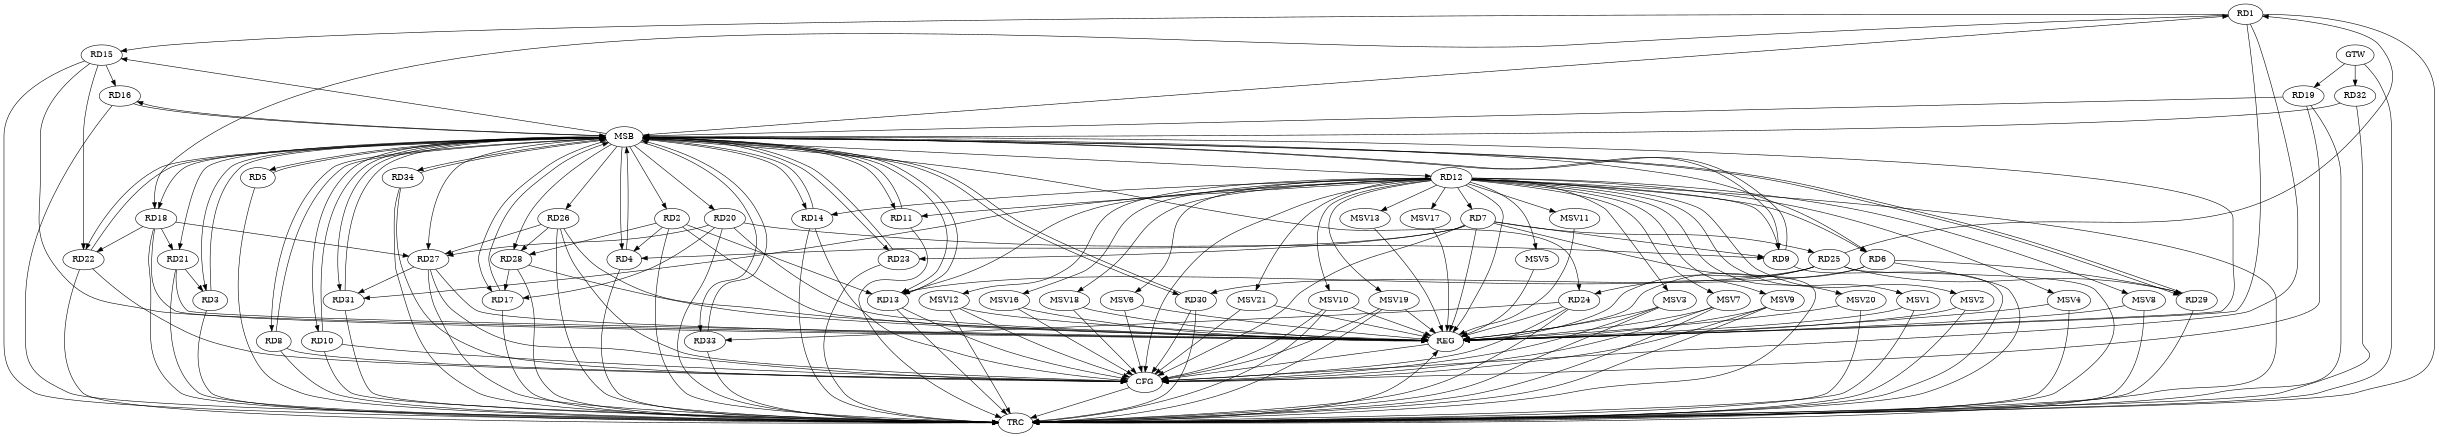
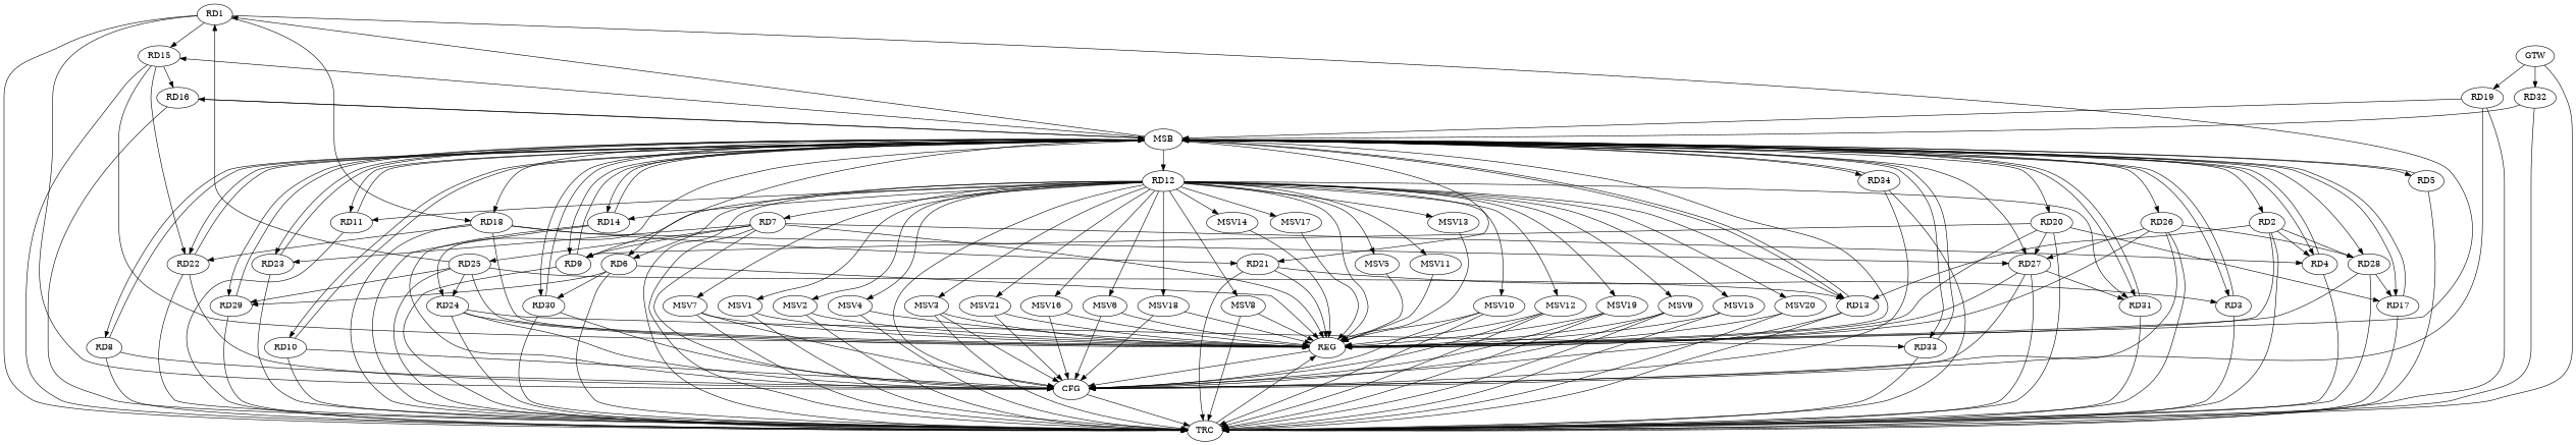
  strict digraph {
    n1 [label=RD1]
    n2 [label=RD15]
    n3 [label=RD18]
    n4 [label=REG]
    n5 [label=CFG]
    n6 [label=TRC]
    n7 [label=RD16]
    n8 [label=RD22]
    n9 [label=RD21]
    n10 [label=RD27]
    n11 [label=RD2]
    n12 [label=RD4]
    n13 [label=RD13]
    n14 [label=RD28]
    n15 [label=MSB]
    n16 [label=RD17]
    n17 [label=RD3]
    n18 [label=RD5]
    n19 [label=RD6]
    n20 [label=RD29]
    n21 [label=RD30]
    n22 [label=RD9]
    n23 [label=RD23]
    n24 [label=RD8]
    n25 [label=RD10]
    n26 [label=RD11]
    n27 [label=RD12]
    n28 [label=RD14]
    n29 [label=RD31]
    n30 [label=RD20]
    n31 [label=RD24]
    n32 [label=RD33]
    n33 [label=RD26]
    n34 [label=RD34]
    n35 [label=RD7]
    n36 [label=RD25]
    n37 [label=MSV1]
    n38 [label=MSV2]
    n39 [label=MSV3]
    n40 [label=MSV4]
    n41 [label=MSV5]
    n42 [label=MSV6]
    n43 [label=MSV7]
    n44 [label=MSV8]
    n45 [label=MSV9]
    n46 [label=MSV10]
    n47 [label=MSV11]
    n48 [label=MSV12]
    n49 [label=MSV13]
+   n50 [label=MSV14]
+   n51 [label=MSV15]
    n52 [label=MSV16]
    n53 [label=MSV17]
    n54 [label=MSV18]
    n55 [label=MSV19]
    n56 [label=MSV20]
    n57 [label=MSV21]
    n58 [label=RD19]
    n59 [label=RD32]
    n60 [label=GTW]
    n1 -> n2
    n1 -> n3
    n1 -> n4
    n1 -> n5
    n1 -> n6
    n2 -> n4
    n2 -> n6
    n2 -> n7
    n2 -> n8
    n3 -> n4
    n3 -> n6
    n3 -> n8
    n3 -> n9
    n3 -> n10
    n4 -> n5
    n5 -> n6
    n6 -> n4
    n7 -> n6
    n7 -> n15
    n8 -> n5
    n8 -> n6
    n8 -> n15
    n9 -> n4
    n9 -> n6
    n9 -> n17
    n10 -> n4
    n10 -> n5
    n10 -> n6
    n10 -> n29
    n11 -> n4
    n11 -> n6
    n11 -> n12
    n11 -> n13
    n11 -> n14
    n12 -> n6
    n12 -> n15
    n13 -> n5
    n13 -> n6
    n13 -> n15
    n14 -> n4
    n14 -> n6
    n14 -> n16
    n15 -> n1
    n15 -> n2
    n15 -> n3
    n15 -> n4
    n15 -> n7
    n15 -> n8
    n15 -> n9
    n15 -> n10
    n15 -> n11
    n15 -> n12
    n15 -> n13
    n15 -> n14
    n15 -> n16
    n15 -> n17
    n15 -> n18
    n15 -> n19
    n15 -> n20
    n15 -> n21
    n15 -> n22
    n15 -> n23
    n15 -> n24
    n15 -> n25
    n15 -> n26
    n15 -> n27
    n15 -> n28
    n15 -> n29
    n15 -> n30
    n15 -> n31
    n15 -> n32
    n15 -> n33
    n15 -> n34
    n16 -> n6
    n16 -> n15
    n17 -> n6
    n17 -> n15
    n18 -> n6
    n18 -> n15
    n19 -> n4
    n19 -> n6
    n19 -> n20
    n19 -> n21
    n20 -> n6
    n20 -> n15
    n21 -> n5
    n21 -> n6
    n21 -> n15
    n22 -> n6
    n22 -> n15
    n23 -> n6
    n23 -> n15
    n24 -> n5
    n24 -> n6
    n24 -> n15
    n25 -> n5
    n25 -> n6
    n25 -> n15
    n26 -> n6
    n26 -> n15
    n27 -> n4
    n27 -> n5
    n27 -> n6
    n27 -> n13
    n27 -> n19
    n27 -> n22
    n27 -> n26
    n27 -> n28
    n27 -> n29
    n27 -> n35
    n27 -> n37
    n27 -> n38
    n27 -> n39
    n27 -> n40
    n27 -> n41
    n27 -> n42
    n27 -> n43
    n27 -> n44
    n27 -> n45
    n27 -> n46
    n27 -> n47
    n27 -> n48
    n27 -> n49
+   n27 -> n50
+   n27 -> n51
    n27 -> n52
    n27 -> n53
    n27 -> n54
    n27 -> n55
    n27 -> n56
    n27 -> n57
    n28 -> n5
    n28 -> n6
    n28 -> n15
    n29 -> n6
    n29 -> n15
    n30 -> n4
    n30 -> n6
    n30 -> n10
    n30 -> n16
    n30 -> n22
    n31 -> n4
    n31 -> n5
    n31 -> n6
    n31 -> n32
    n32 -> n6
    n32 -> n15
    n33 -> n4
    n33 -> n5
    n33 -> n6
    n33 -> n10
    n33 -> n14
    n34 -> n5
    n34 -> n6
    n34 -> n15
    n35 -> n4
    n35 -> n5
    n35 -> n6
    n35 -> n12
    n35 -> n22
    n35 -> n23
    n35 -> n36
    n36 -> n1
    n36 -> n4
    n36 -> n6
    n36 -> n13
    n36 -> n20
    n36 -> n31
    n37 -> n4
    n37 -> n6
    n38 -> n4
    n38 -> n6
    n39 -> n4
    n39 -> n5
    n39 -> n6
    n40 -> n4
    n40 -> n6
    n41 -> n4
    n42 -> n4
    n42 -> n5
    n43 -> n4
    n43 -> n5
    n43 -> n6
    n44 -> n4
    n44 -> n6
    n45 -> n4
    n45 -> n5
    n45 -> n6
    n46 -> n4
    n46 -> n5
    n46 -> n6
    n47 -> n4
    n48 -> n4
    n48 -> n5
    n48 -> n6
    n49 -> n4
+   n50 -> n4
+   n51 -> n4
+   n51 -> n6
    n52 -> n4
    n52 -> n5
    n53 -> n4
    n54 -> n4
    n54 -> n5
    n55 -> n4
    n55 -> n5
    n55 -> n6
    n56 -> n4
    n56 -> n6
    n57 -> n4
    n57 -> n5
    n58 -> n5
    n58 -> n6
    n58 -> n15
    n59 -> n6
    n59 -> n15
    n60 -> n6
    n60 -> n58
    n60 -> n59
  }
